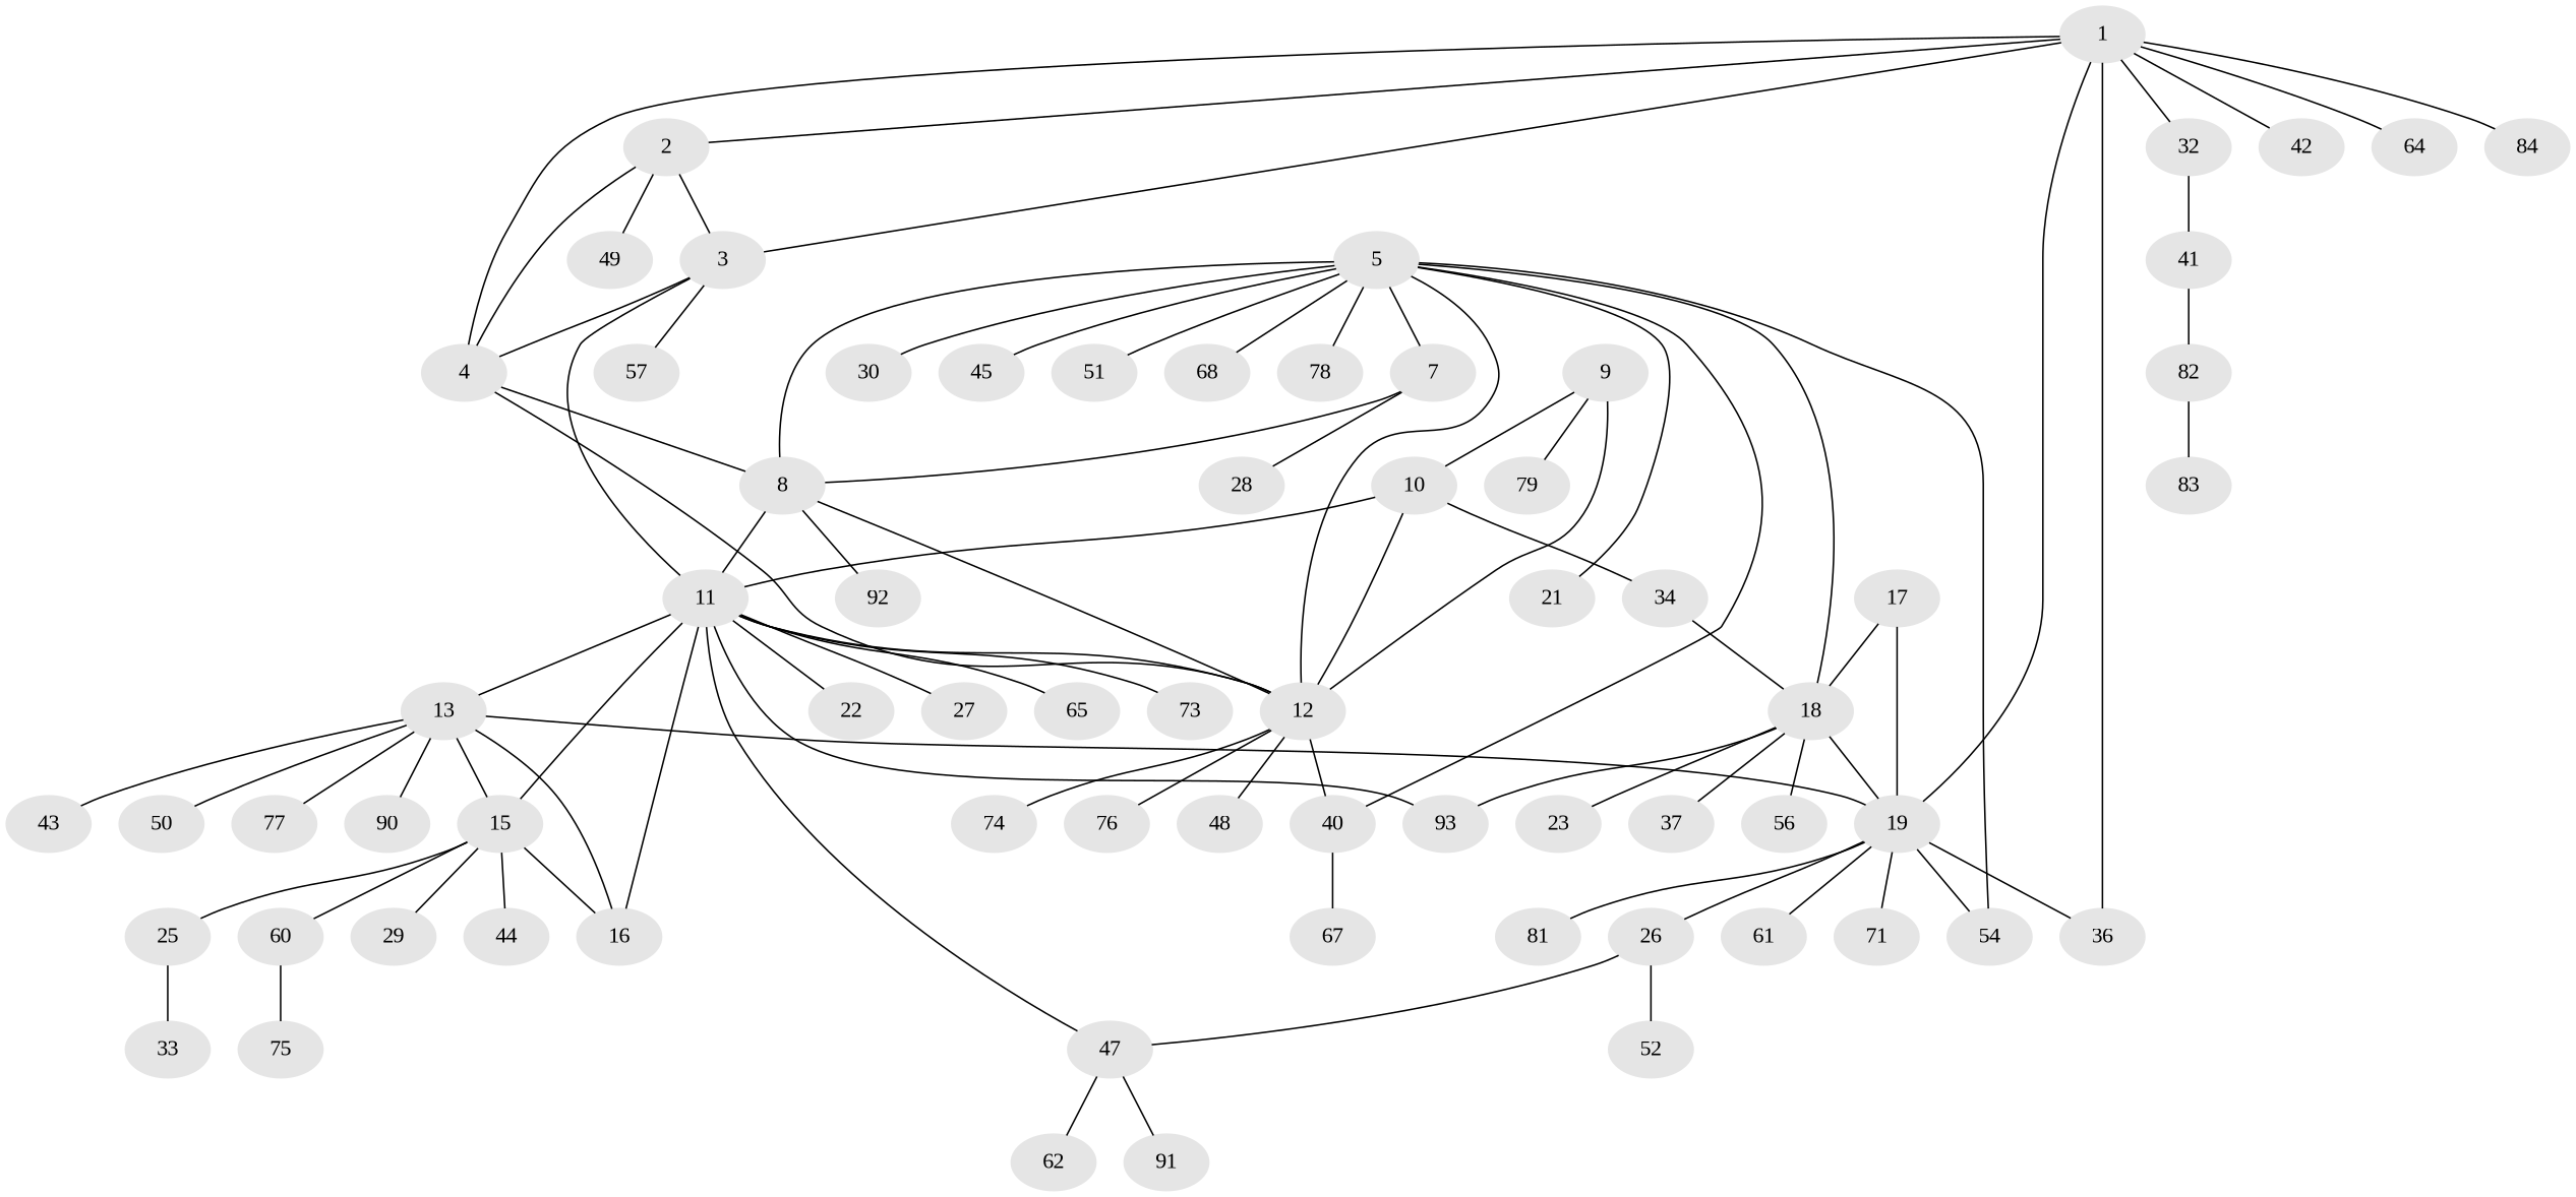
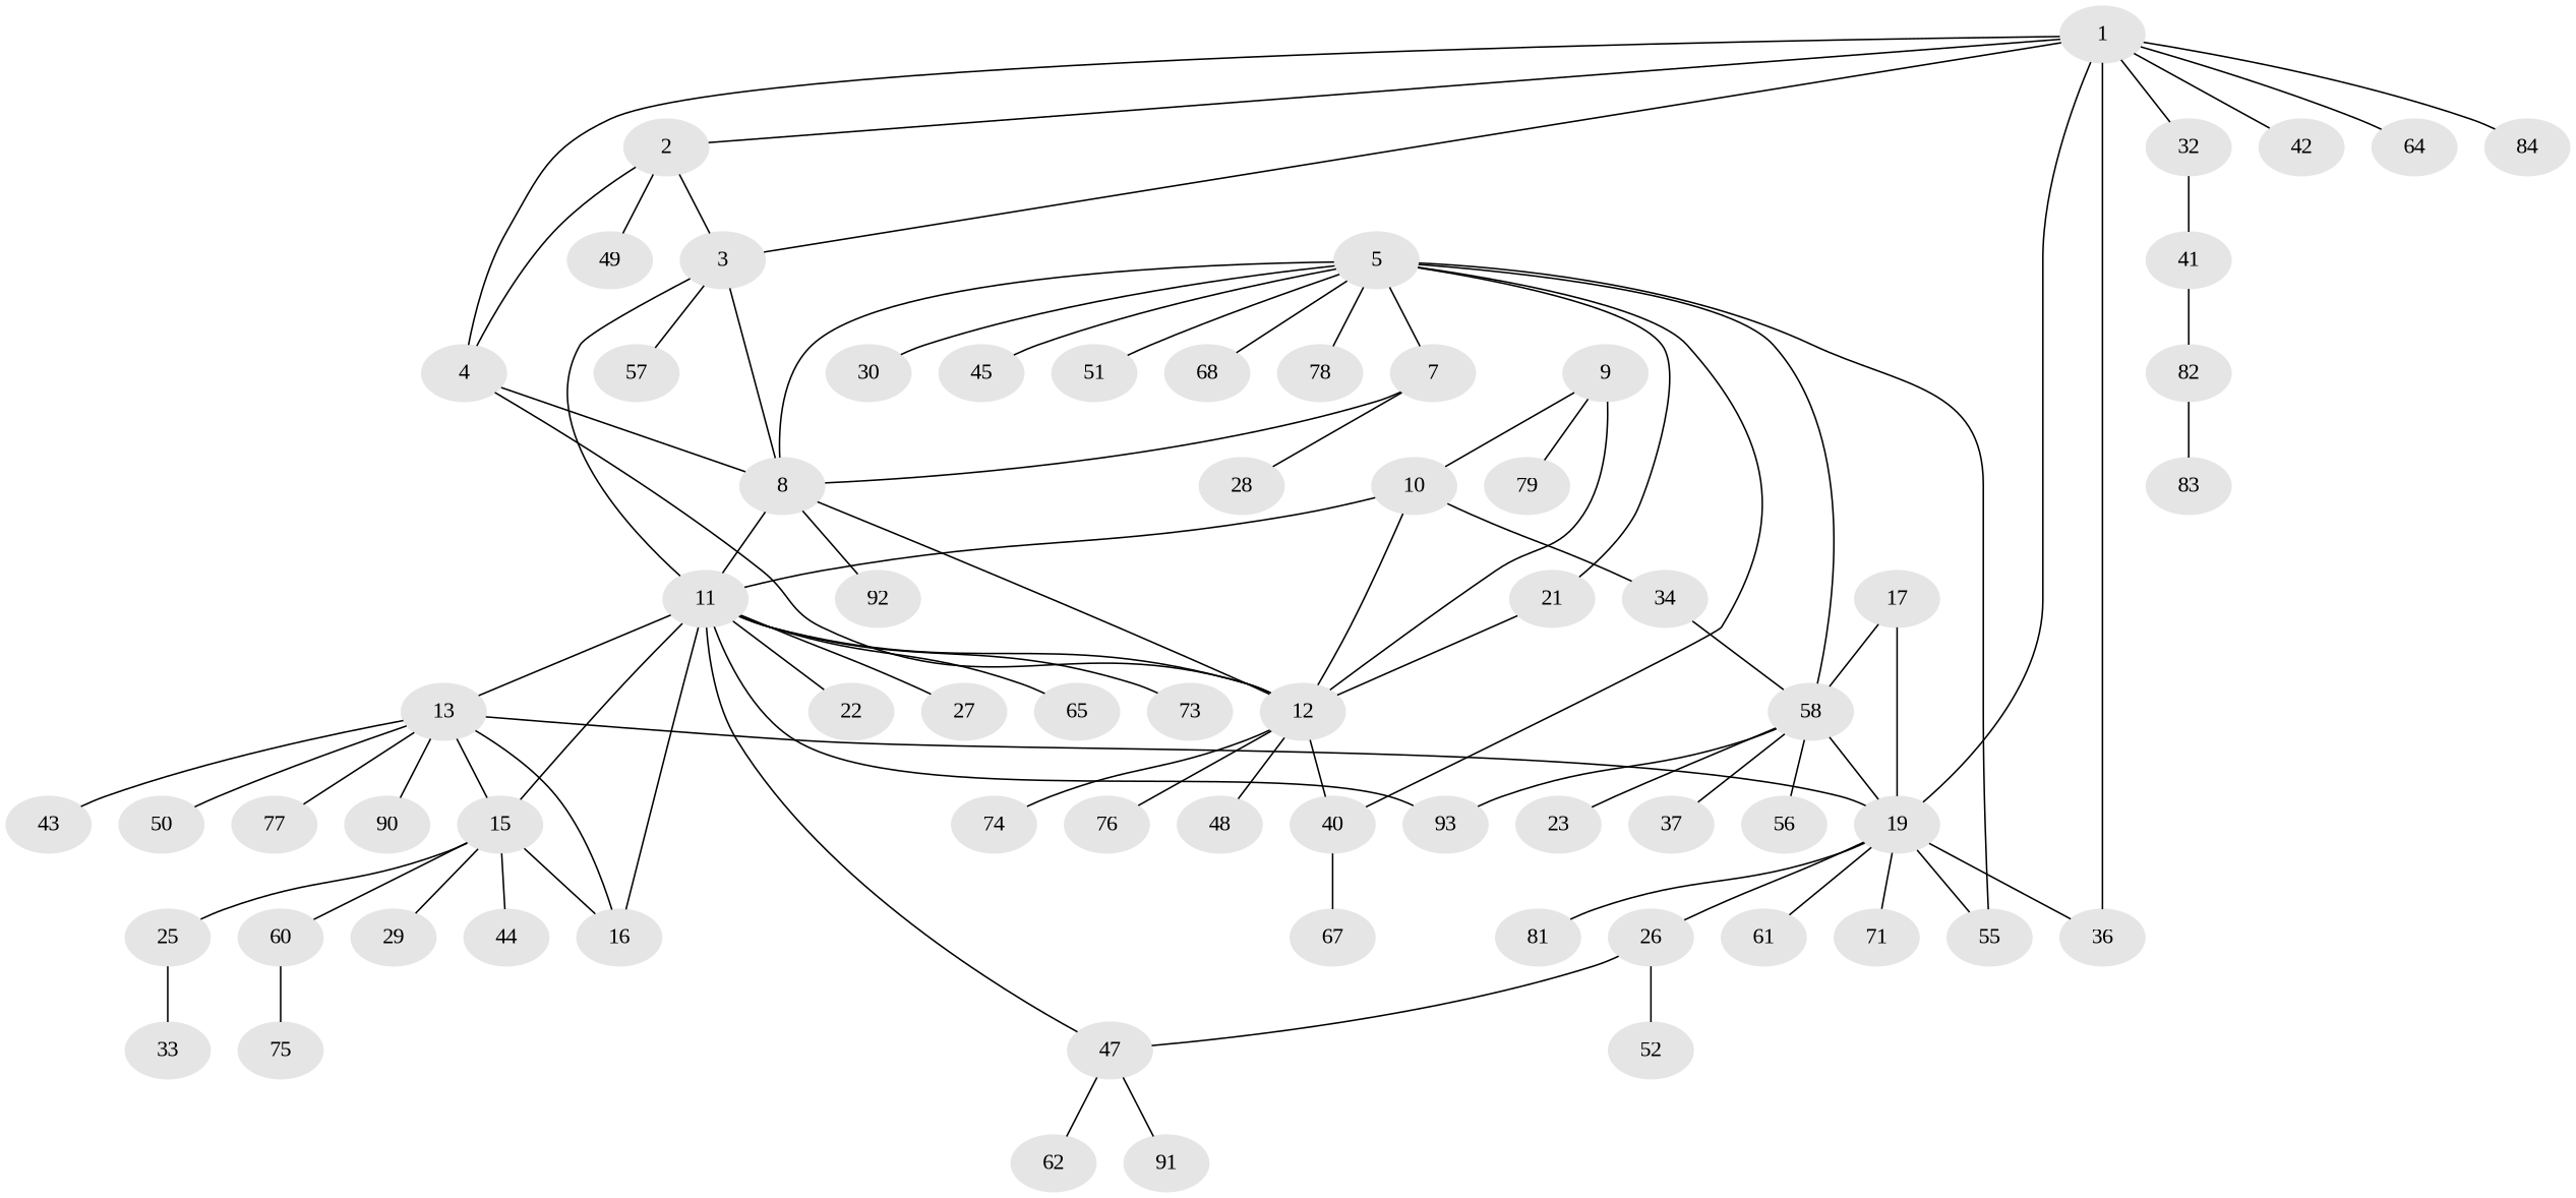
  graph {
    fontname="Liberation Serif"
    node [color=gray90 fontname="Liberation Serif" style=filled]
    edge [fontname="Liberation Serif"]
    1 [super="+70"]
    2 [super="+89"]
    3 [super="+58"]
    4 [super="+85"]
    19 [super="+55"]
    32
    36
    42
    64
    84
    49
    11 [super="+14"]
    57
    8 [super="+31"]
    12 [super="+39"]
-   54
+   54 [label=55]
    26
    61
    71
    81
    41 [super="+86"]
    22 [super="+38"]
    13 [super="+24"]
    15 [super="+46"]
    16
    27
    47 [super="+59"]
    65
    73
    93
    92
    40
    48 [super="+63"]
    74
    76
    5 [super="+6"]
    7 [super="+53"]
-   18 [super="+20"]
+   18 [super="+20" label=58]
    21
    30
    45 [super="+69"]
    51
    68
    78
    28
    23
    37
    56
    67
    9 [super="+66"]
    10 [super="+35"]
    79 [super="+88"]
    34 [super="+80"]
    43
    50
    77
    90
    25
    29
    44
    60 [super="+72"]
    62
    91
    33
    75
    17 [super="+87"]
    52
    82
    83
    1 -- 2
    1 -- 3
    1 -- 4
    1 -- 19
    1 -- 32
    1 -- 36
    1 -- 42
    1 -- 64
    1 -- 84
    2 -- 3
    2 -- 4
    2 -- 49
-   3 -- 4
+   3 -- 8
    3 -- 11
    3 -- 57
    4 -- 8
    4 -- 12
    19 -- 36
    19 -- 54
    19 -- 26
    19 -- 61
    19 -- 71
    19 -- 81
    32 -- 41
    11 -- 12
    11 -- 22
    11 -- 13
    11 -- 15
    11 -- 16
    11 -- 27
    11 -- 47
    11 -- 65
    11 -- 73
    11 -- 93
    8 -- 11
    8 -- 12
    8 -- 92
    12 -- 40
    12 -- 48
    12 -- 74
    12 -- 76
    26 -- 47
    26 -- 52
    41 -- 82
    13 -- 19
    13 -- 15
    13 -- 16
    13 -- 43
    13 -- 50
    13 -- 77
    13 -- 90
    15 -- 16
    15 -- 25
    15 -- 29
    15 -- 44
    15 -- 60
    47 -- 62
    47 -- 91
    40 -- 67
    5 -- 8 [weight=2]
-   5 -- 12
+   21 -- 12
    5 -- 54
    5 -- 40
    5 -- 7 [weight=2]
    5 -- 18
    5 -- 21
    5 -- 30
    5 -- 45
    5 -- 51
    5 -- 68
    5 -- 78
    7 -- 8
    7 -- 28
    18 -- 19 [weight=2]
    18 -- 93
    18 -- 23
    18 -- 37
    18 -- 56
    9 -- 12
    9 -- 10
    9 -- 79
    10 -- 11
    10 -- 12
    10 -- 34
    34 -- 18
    25 -- 33
    60 -- 75
    17 -- 19
    17 -- 18 [weight=2]
    82 -- 83
  }
